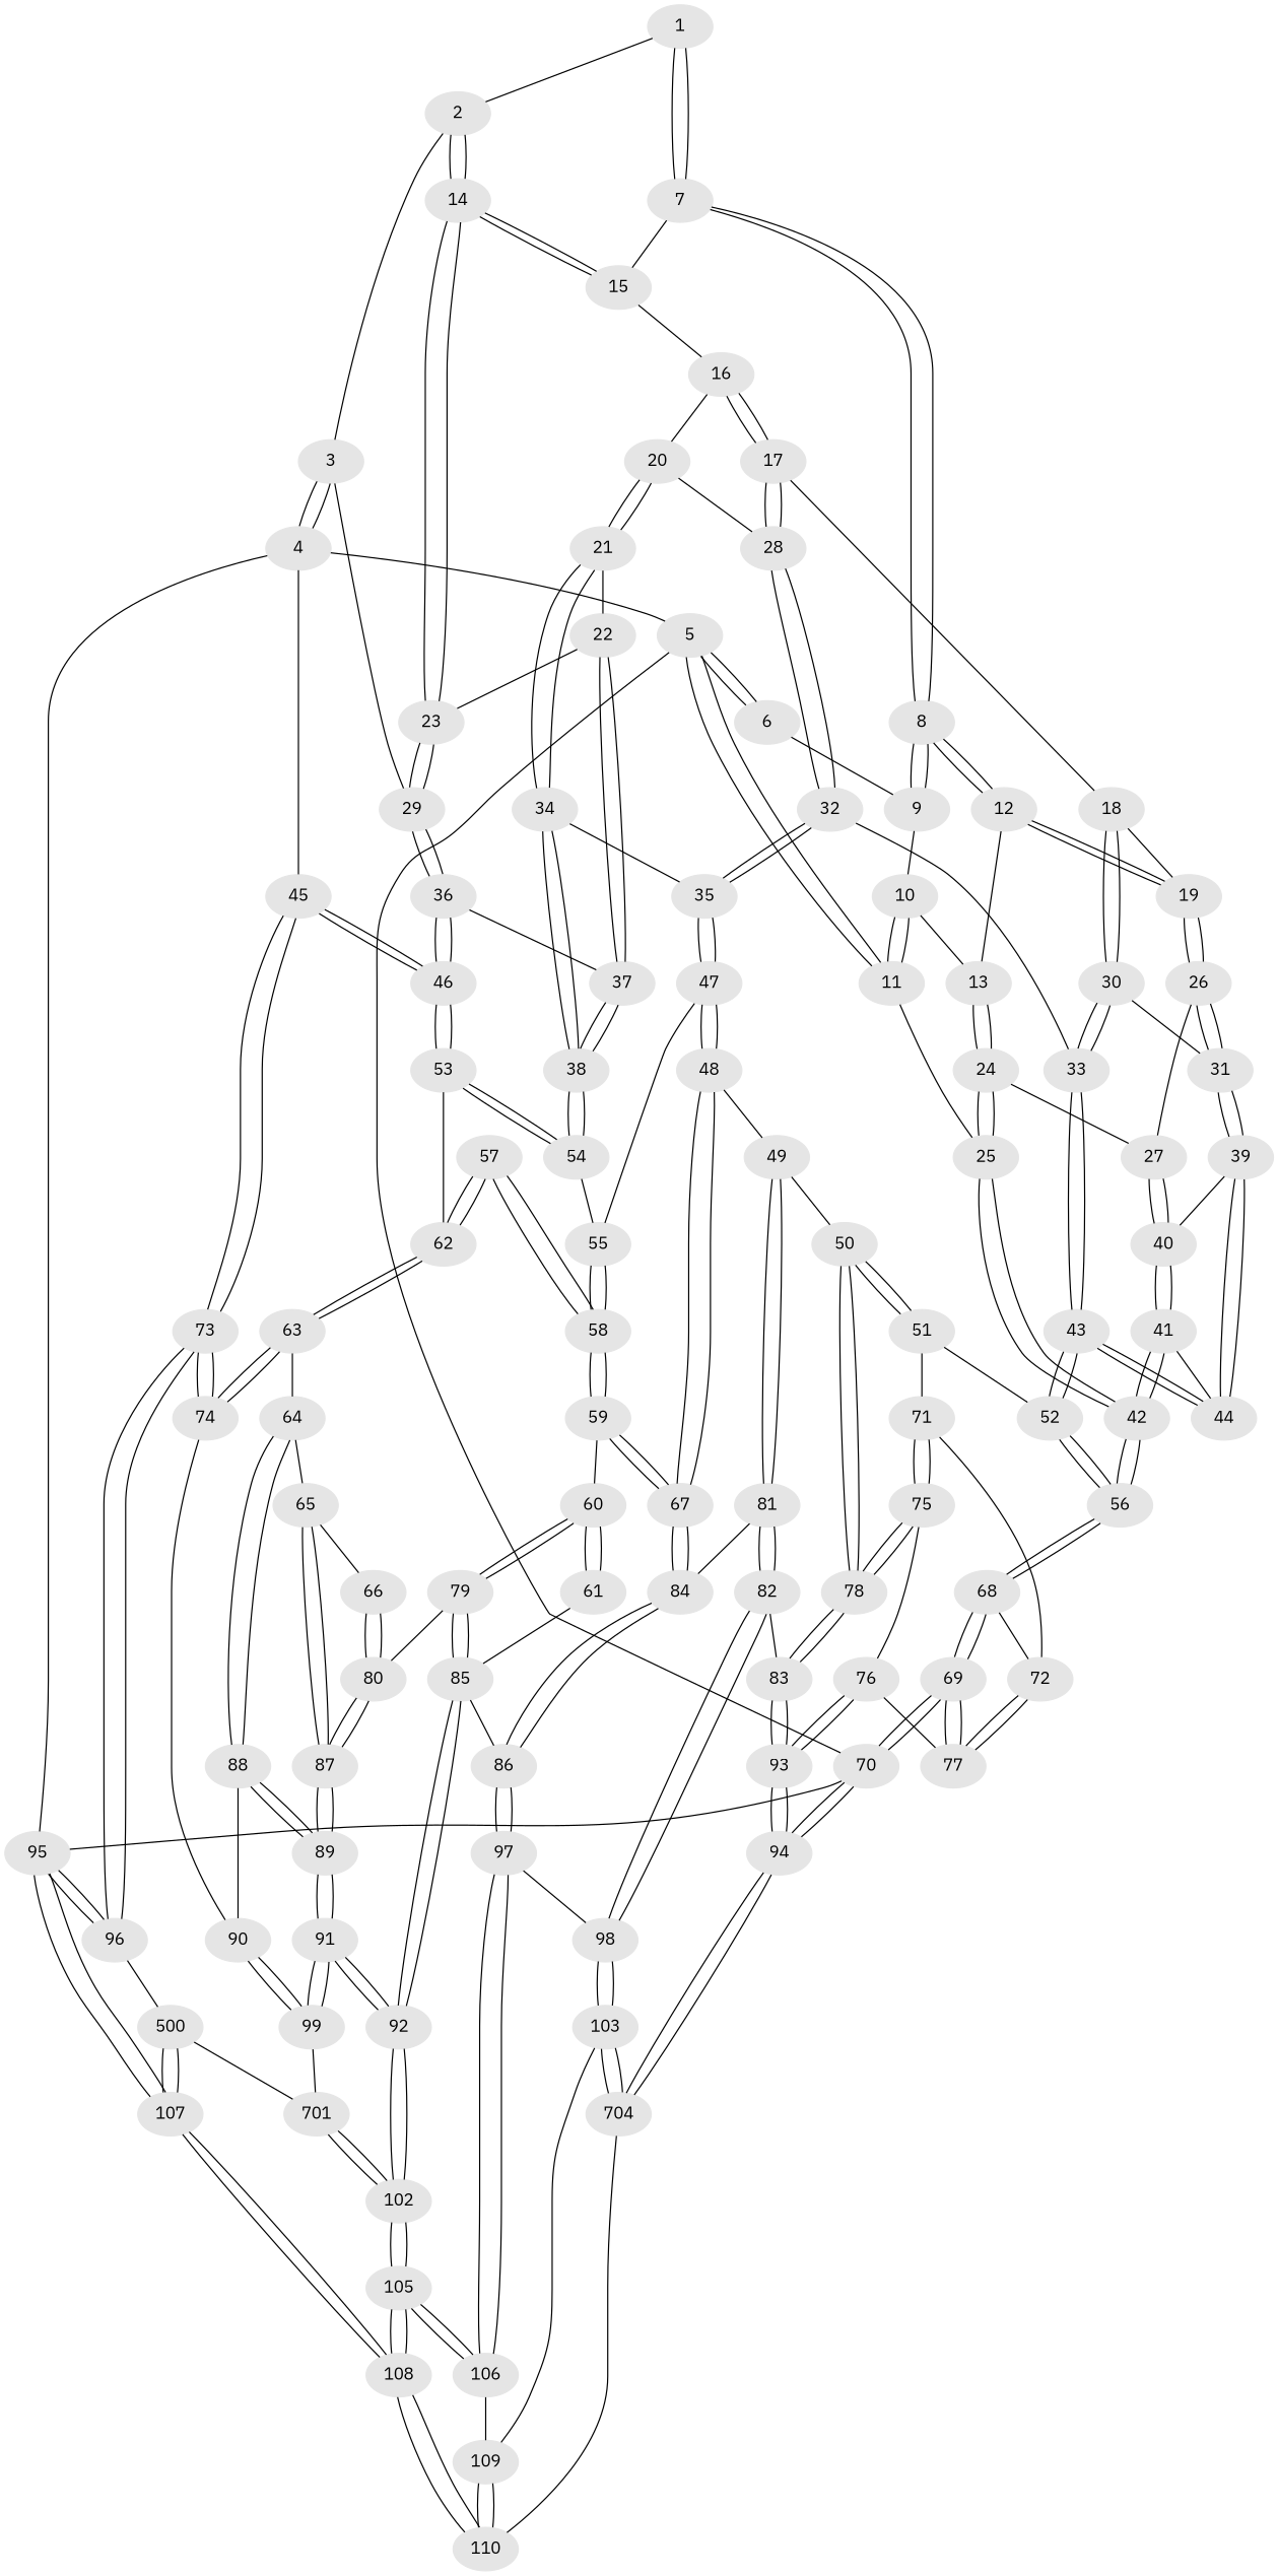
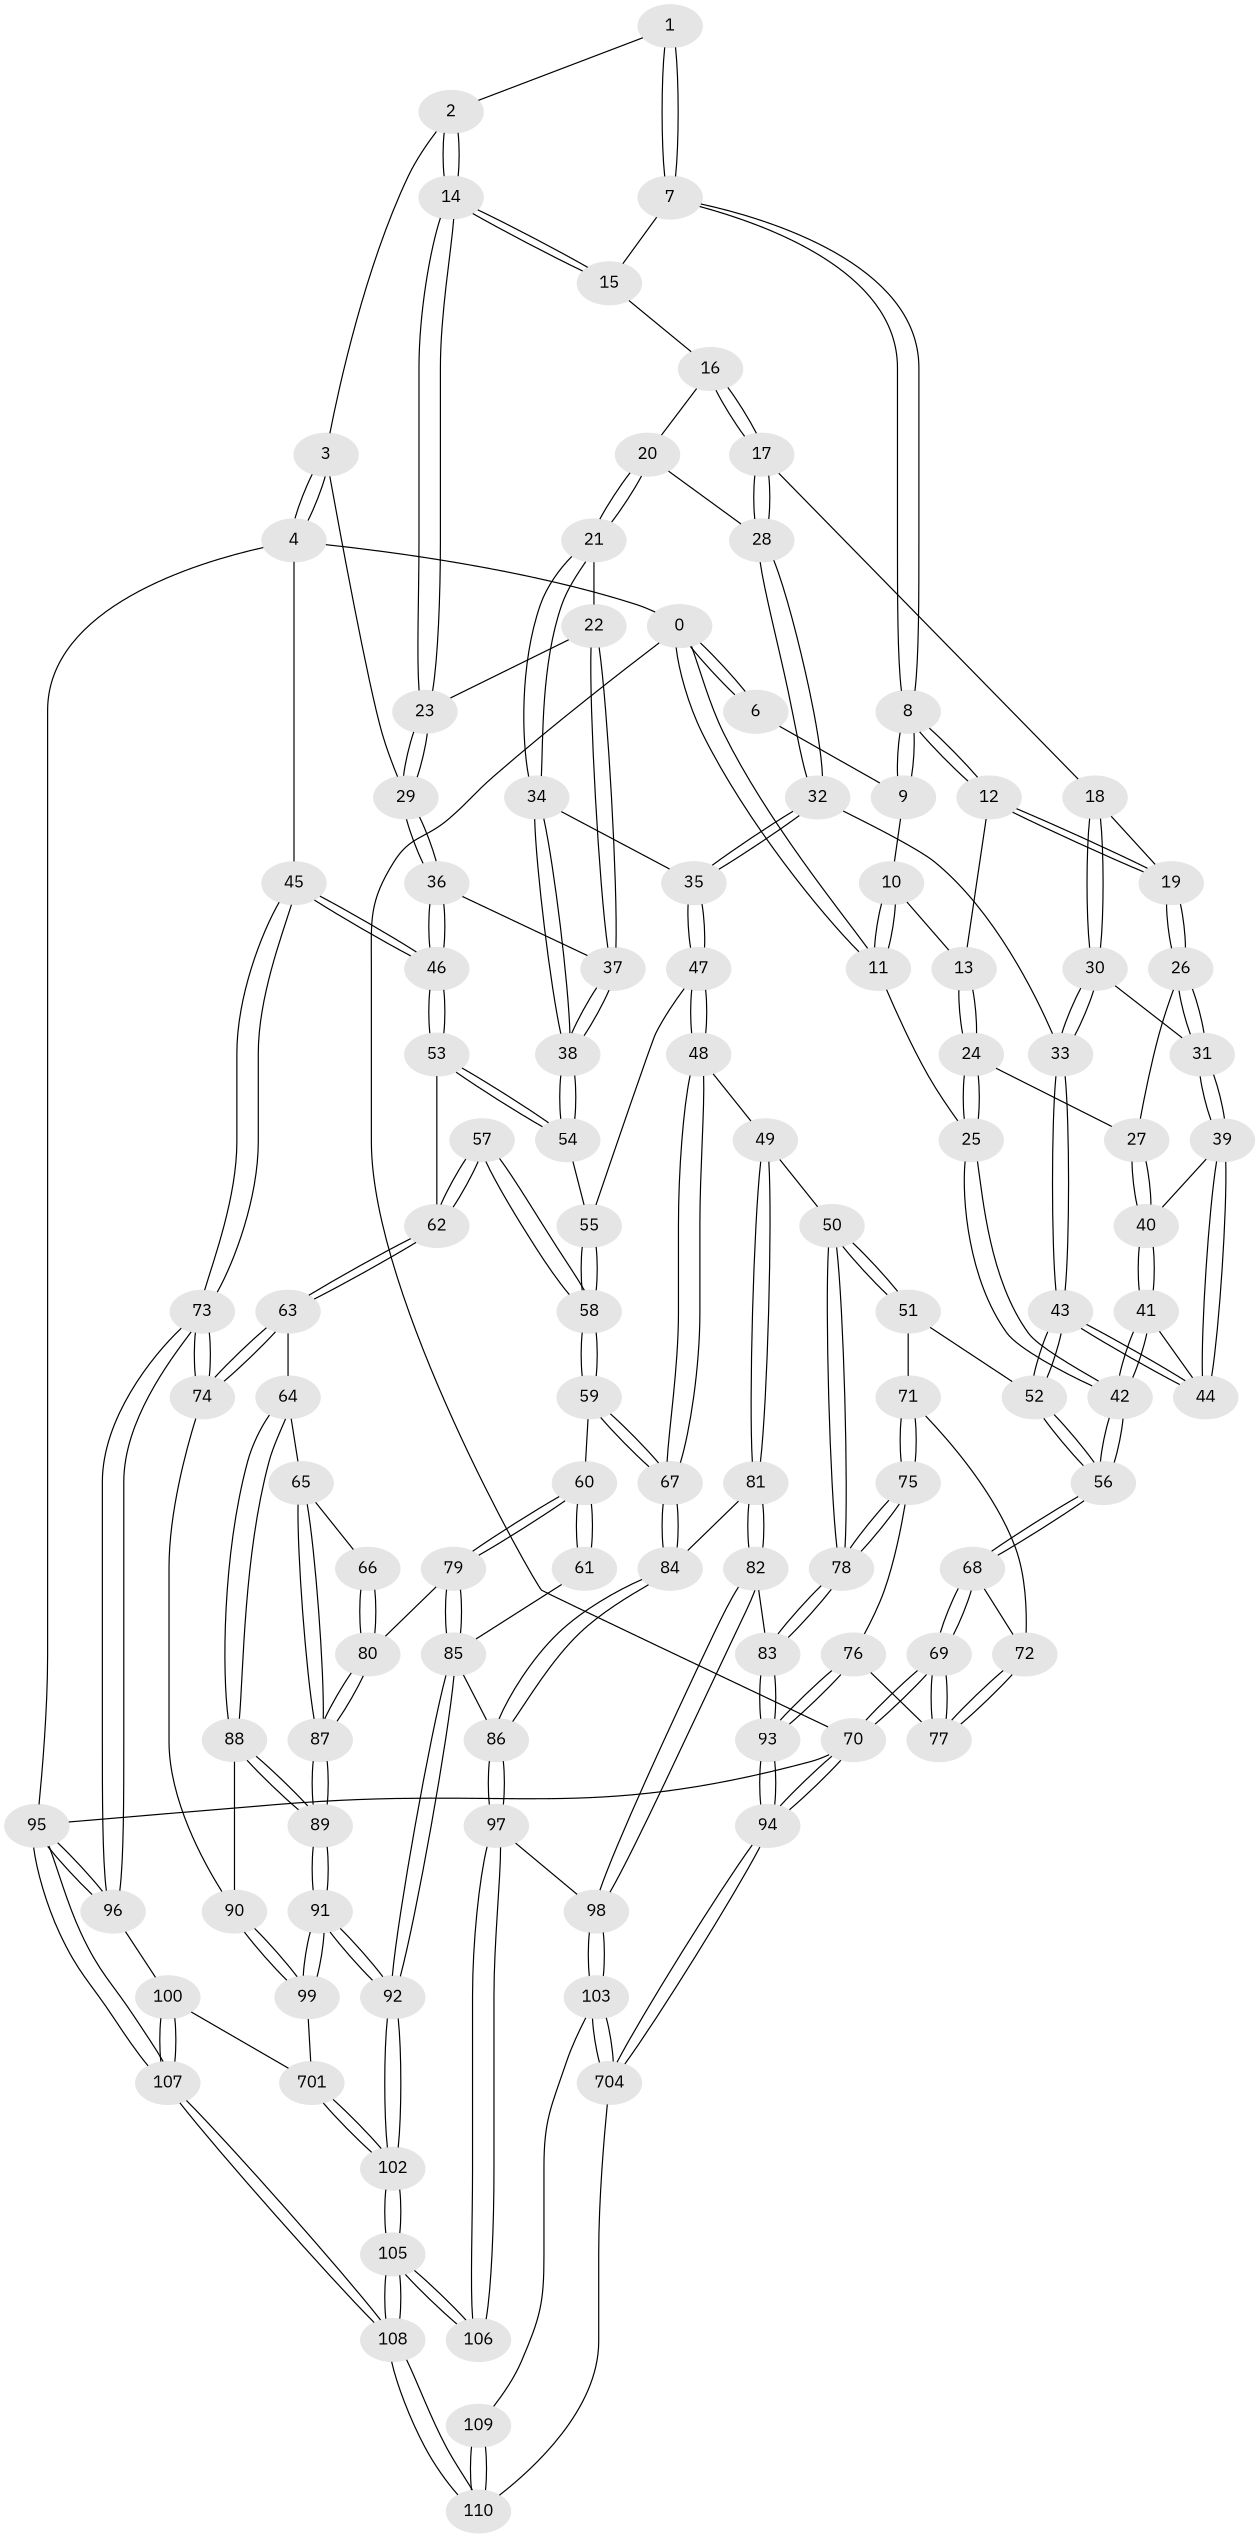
  graph {
    fontname="IBM Plex Sans"
    node [color=gray90 fontname="IBM Plex Sans" style=filled]
    edge [fontname="IBM Plex Sans"]
    1
    2
    7
    3
    14
    8
    15
    4
    29
    23
-   5
+   5 [label=0]
    45
    95
    36
    6
    11
    70
    46
    73
    96
    107
    9
    25
    94
    10
    12
    16
    13
    19
    24
    42
    26
    27
    17
    20
    18
    28
    21
    30
    32
    31
    33
    22
    34
    37
    35
    38
    40
    56
    39
    41
    43
    44
    47
    52
    54
    48
    55
    53
    68
    74
    62
    49
    67
    58
    50
    81
    84
    51
    78
    82
    71
    83
    72
    75
    63
    59
    69
    57
    60
    61
    79
    85
    80
    66
    64
    65
    88
    90
    87
    89
    86
    77
    n94 [label=704]
    76
-   100 [label=500]
+   100
    99
    93
    92
    98
    103
    97
    102
    106
    91
    n106 [label=701]
    105
    110
    108
    109
    1 -- 2
    1 -- 7
    1 -- 7
    2 -- 3
    2 -- 14
    2 -- 14
    7 -- 8
    7 -- 8
    7 -- 15
    3 -- 4
    3 -- 4
    3 -- 29
    14 -- 15
    14 -- 15
    14 -- 23
    14 -- 23
    8 -- 9
    8 -- 9
    8 -- 12
    8 -- 12
    15 -- 16
    4 -- 5
    4 -- 45
    4 -- 95
    29 -- 36
    29 -- 36
    23 -- 29
    23 -- 29
    5 -- 6
    5 -- 6
    5 -- 11
    5 -- 11
    5 -- 70
    45 -- 46
    45 -- 46
    45 -- 73
    45 -- 73
    95 -- 96
    95 -- 96
    95 -- 107
    95 -- 107
    36 -- 46
    36 -- 46
    36 -- 37
    6 -- 9
    11 -- 25
    70 -- 95
    70 -- 94
    70 -- 94
    46 -- 53
    46 -- 53
    73 -- 96
    73 -- 96
    73 -- 74
    73 -- 74
    96 -- 100
    107 -- 108
    107 -- 108
    9 -- 10
    25 -- 42
    25 -- 42
    94 -- n94
    94 -- n94
    10 -- 11
    10 -- 11
    10 -- 13
    12 -- 13
    12 -- 19
    12 -- 19
    16 -- 17
    16 -- 17
    16 -- 20
    13 -- 24
    13 -- 24
    19 -- 26
    19 -- 26
    24 -- 25
    24 -- 25
    24 -- 27
    42 -- 56
    42 -- 56
    26 -- 27
    26 -- 31
    26 -- 31
    27 -- 40
    27 -- 40
    17 -- 18
    17 -- 28
    17 -- 28
    20 -- 28
    20 -- 21
    20 -- 21
    18 -- 19
    18 -- 30
    18 -- 30
    28 -- 32
    28 -- 32
    21 -- 22
    21 -- 34
    21 -- 34
    30 -- 31
    30 -- 33
    30 -- 33
    32 -- 33
    32 -- 35
    32 -- 35
    31 -- 39
    31 -- 39
    33 -- 43
    33 -- 43
    22 -- 23
    22 -- 37
    22 -- 37
    34 -- 35
    34 -- 38
    34 -- 38
    37 -- 38
    37 -- 38
    35 -- 47
    35 -- 47
    38 -- 54
    38 -- 54
    40 -- 41
    40 -- 41
    56 -- 68
    56 -- 68
    39 -- 40
    39 -- 44
    39 -- 44
    41 -- 42
    41 -- 42
    41 -- 44
    43 -- 44
    43 -- 44
    43 -- 52
    43 -- 52
    47 -- 48
    47 -- 48
    47 -- 55
    52 -- 56
    52 -- 56
    54 -- 55
    48 -- 49
    48 -- 67
    48 -- 67
    55 -- 58
    55 -- 58
    53 -- 54
    53 -- 54
    53 -- 62
    68 -- 72
    68 -- 69
    68 -- 69
    74 -- 90
    62 -- 63
    62 -- 63
    49 -- 50
    49 -- 81
    49 -- 81
    67 -- 84
    67 -- 84
    58 -- 59
    58 -- 59
    50 -- 51
    50 -- 51
    50 -- 78
    50 -- 78
    81 -- 84
    81 -- 82
    81 -- 82
    84 -- 86
    84 -- 86
    51 -- 52
    51 -- 71
    78 -- 83
    78 -- 83
    82 -- 83
    82 -- 98
    82 -- 98
    71 -- 72
    71 -- 75
    71 -- 75
    83 -- 93
    83 -- 93
    72 -- 77
    72 -- 77
    75 -- 78
    75 -- 78
    75 -- 76
    63 -- 74
    63 -- 74
    63 -- 64
    59 -- 67
    59 -- 67
    59 -- 60
    69 -- 70
    69 -- 70
    69 -- 77
    69 -- 77
    57 -- 62
    57 -- 62
    57 -- 58
    57 -- 58
    60 -- 61
    60 -- 61
    60 -- 79
    60 -- 79
    61 -- 85
    79 -- 85
    79 -- 85
    79 -- 80
    85 -- 86
    85 -- 92
    85 -- 92
    80 -- 87
    80 -- 87
    66 -- 80
    66 -- 80
    64 -- 65
    64 -- 88
    64 -- 88
    65 -- 66
    65 -- 87
    65 -- 87
    88 -- 90
    88 -- 89
    88 -- 89
    90 -- 99
    90 -- 99
    87 -- 89
    87 -- 89
    89 -- 91
    89 -- 91
    86 -- 97
    86 -- 97
    n94 -- 110
    76 -- 77
    76 -- 93
    76 -- 93
    100 -- 107
    100 -- 107
    100 -- n106
    99 -- n106
    93 -- 94
    93 -- 94
    92 -- 102
    92 -- 102
    98 -- 103
    98 -- 103
    103 -- n94
    103 -- n94
    103 -- 109
    97 -- 98
    97 -- 106
    97 -- 106
    102 -- 105
    102 -- 105
-   106 -- 109
    91 -- 99
    91 -- 99
    91 -- 92
    91 -- 92
    n106 -- 102
    n106 -- 102
    105 -- 106
    105 -- 106
    105 -- 108
    105 -- 108
    108 -- 110
    108 -- 110
    109 -- 110
    109 -- 110
  }
